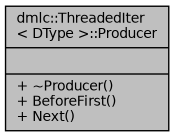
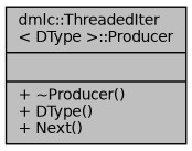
  digraph {
-   n1 [color=black fillcolor=grey75 fontcolor=black fontname=Helvetica fontsize=10 height=0.2 label="{dmlc::ThreadedIter\l\< DType \>::Producer\n||+ ~Producer()\l+ BeforeFirst()\l+ Next()\l}" shape=record style=filled width=0.4]
+   n1 [color=black fillcolor=grey75 fontcolor=black fontname=Helvetica fontsize=10 height=0.2 label="{dmlc::ThreadedIter\l\< DType \>::Producer\n||+ ~Producer()\l+ DType()\l+ Next()\l}" shape=record style=filled width=0.4]
  }
